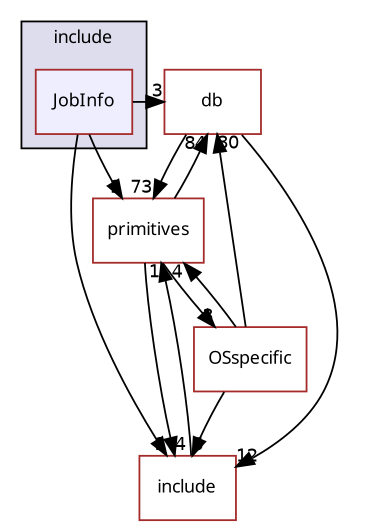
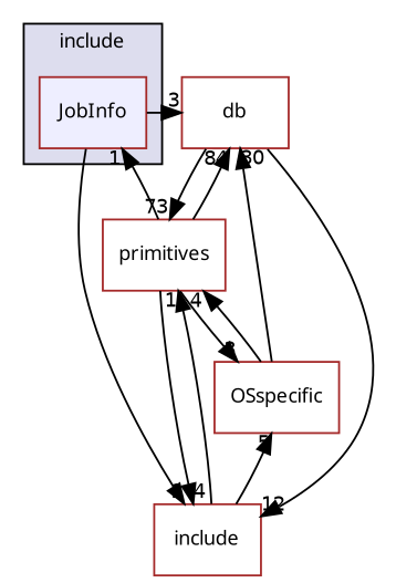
  digraph {
    compound=true
    fontname="Noto Sans"
    node [color=brown fontname="Noto Sans" fontsize=10 shape=box]
    edge [fontname="Noto Sans" headlabel=1 labeldistance=1.5 labelfontname=Helvetica labelfontsize=10]
    n1 [fillcolor="#eeeeff" label=JobInfo pencolor=black style=filled]
    n2 [label=db]
    n3 [label=primitives]
    n4 [label=include]
    n5 [label=OSspecific]
    subgraph cluster_1 {
      bgcolor="#ddddee"
      fontsize=10
      label=include
      pencolor=black
      n1
    }
    n1 -> n2 [headlabel=3]
-   n1 -> n3
+   n3 -> n1
    n1 -> n4
    n2 -> n3 [headlabel=73]
    n2 -> n4 [headlabel=12]
    n3 -> n2 [headlabel=84]
    n3 -> n4 [headlabel=4]
    n3 -> n5 [headlabel=3]
    n4 -> n3
    n5 -> n2 [headlabel=30]
    n5 -> n3 [headlabel=4]
-   n5 -> n4 [headlabel=5]
+   n4 -> n5 [headlabel=5]
  }
